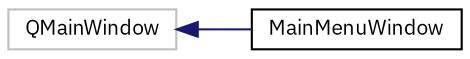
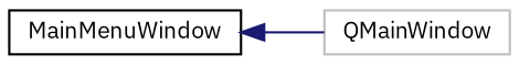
  digraph {
    rankdir=LR
    fontname="IBM Plex Sans"
    node [fillcolor=white fontname="IBM Plex Sans" fontsize=10 shape=record style=filled]
    n1 [color=grey75 height=0.2 label=QMainWindow width=0.4]
    n2 [color=black height=0.2 label=MainMenuWindow width=0.4]
-   n1 -> n2 [color=midnightblue dir=back fontname="IBM Plex Sans" fontsize=10 labelfontname=Helvetica labelfontsize=10 style=solid]
+   n2 -> n1 [color=midnightblue dir=back fontname="IBM Plex Sans" fontsize=10 labelfontname=Helvetica labelfontsize=10 style=solid]
  }
